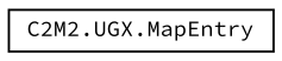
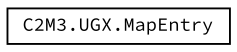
  digraph {
    rankdir=LR
    fontname="Source Code Pro"
-   n1 [color=black fillcolor=white fontname="Source Code Pro" fontsize=10 height=0.2 label="C2M2.UGX.MapEntry" shape=record style=filled width=0.4]
+   n1 [color=black fillcolor=white fontname="Source Code Pro" fontsize=10 height=0.2 label="C2M3.UGX.MapEntry" shape=record style=filled width=0.4]
  }
